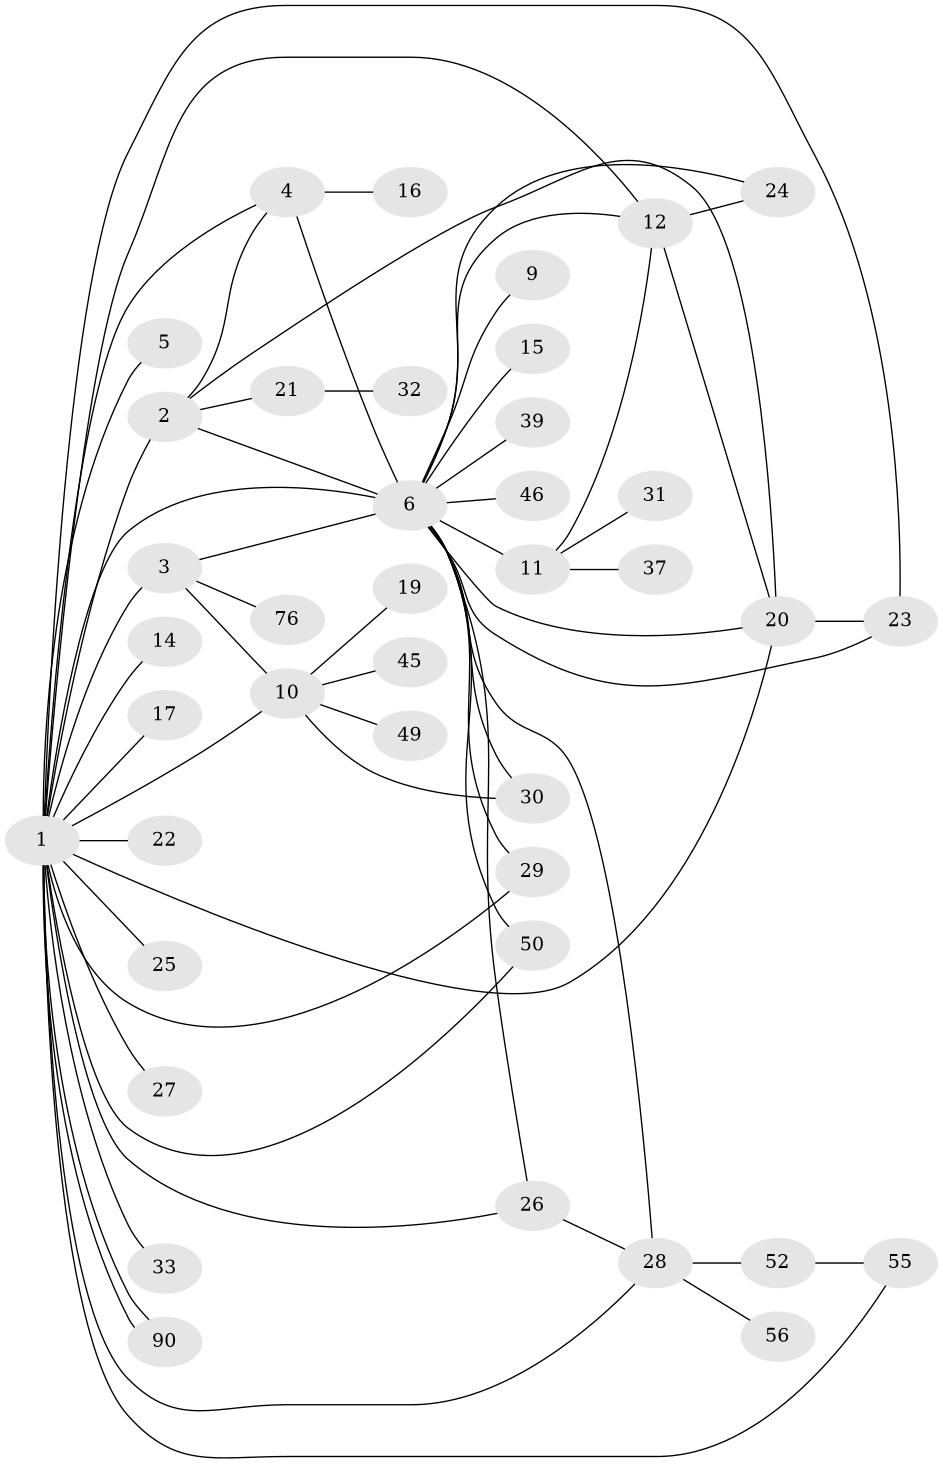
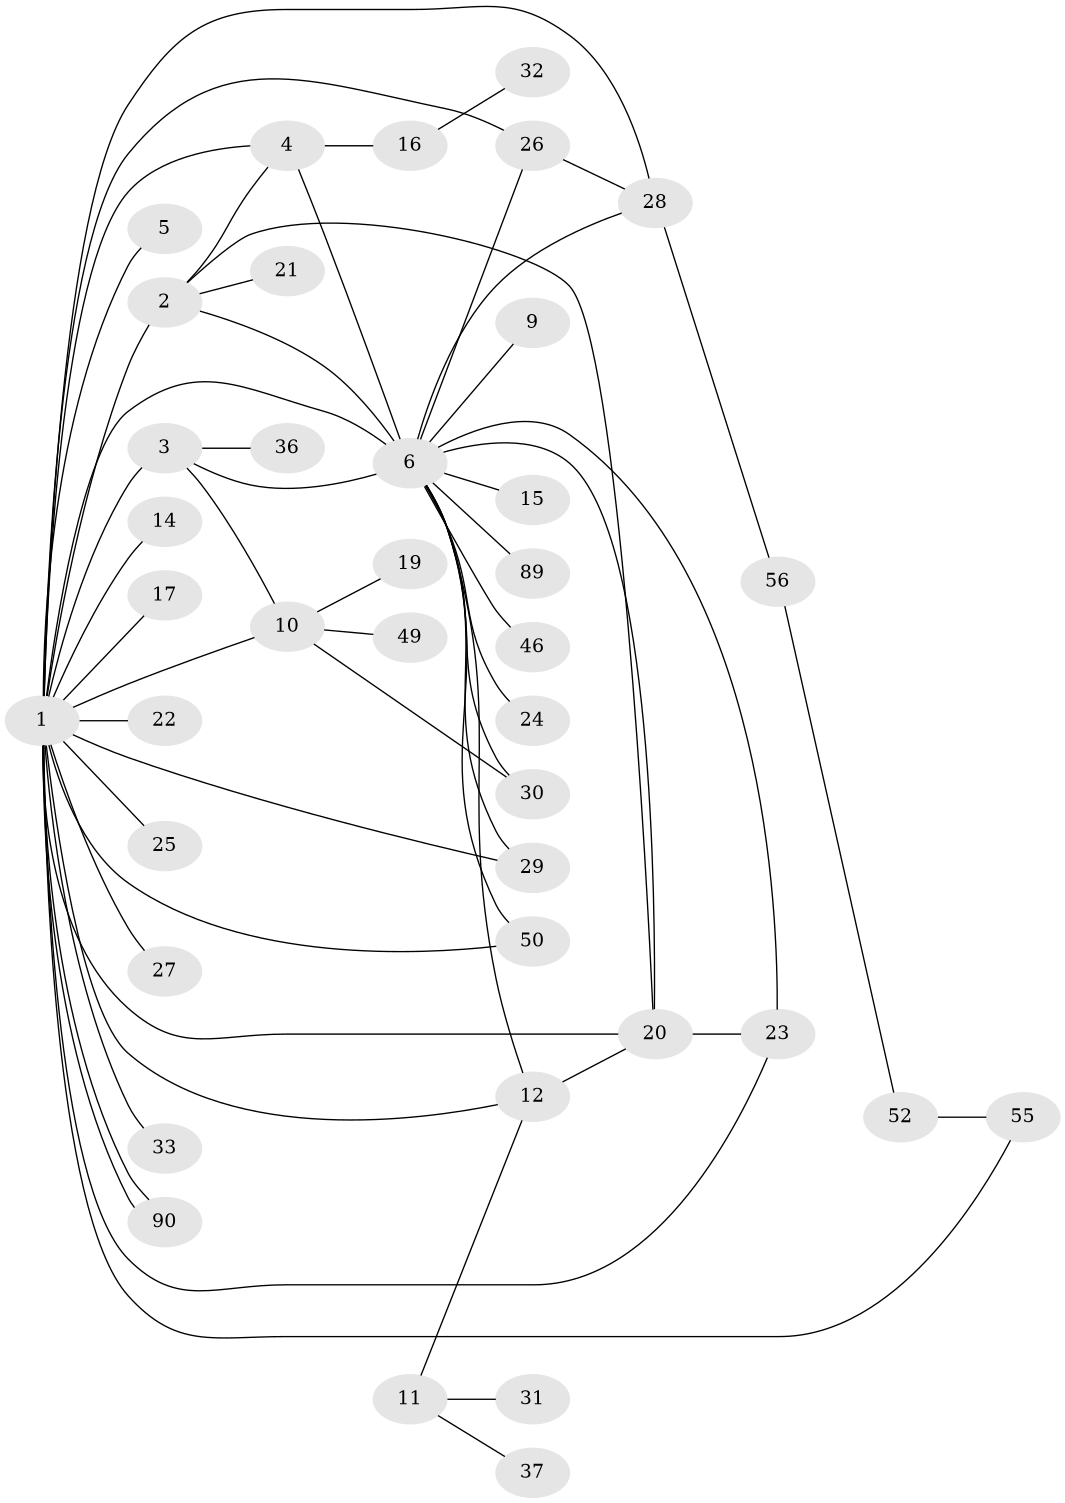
  graph {
    rankdir=LR
    node [color=gray90 style=filled]
    1 [super="+8"]
    2 [super="+42"]
    3 [super="+18"]
    4
    5
    6 [super="+7"]
    10 [super="+41"]
    12 [super="+43"]
    14
    17 [super="+35"]
    20 [super="+38"]
    22
    23 [super="+44"]
    25
    26
    27
    28 [super="+51"]
    29
    33
    n20 [label=90]
    50
    55
    21
-   36 [label=76]
+   36
    16 [super="+54"]
    9 [super="+13"]
    11 [super="+47"]
    15
    30
-   39
+   39 [label=89]
    46
    24
    19
-   45
    49
    52
    56
    32
    31
    37 [super="+53"]
    1 -- 2
    1 -- 3 [weight=2]
    1 -- 4
    1 -- 5
    1 -- 6 [weight=2]
    1 -- 10
    1 -- 12
    1 -- 14
    1 -- 17
    1 -- 20 [weight=2]
    1 -- 22
    1 -- 23
    1 -- 25
    1 -- 26
    1 -- 27
    1 -- 28
    1 -- 29
    1 -- 33
    1 -- n20
    1 -- n20
    1 -- 50
    1 -- 55
    2 -- 4
    2 -- 6
    2 -- 20
    2 -- 21
    3 -- 6
    3 -- 10 [weight=2]
    3 -- 36
    4 -- 6
    4 -- 16
    6 -- 12
    6 -- 20
    6 -- 23
    6 -- 26
    6 -- 28
    6 -- 29
    6 -- 50
    6 -- 9
-   6 -- 11
    6 -- 15
    6 -- 30
    6 -- 39
    6 -- 46
    6 -- 24
    10 -- 30
    10 -- 19
-   10 -- 45
    10 -- 49
    12 -- 20
-   12 -- 24
    20 -- 23 [weight=2]
    26 -- 28
-   28 -- 52
+   56 -- 52
    28 -- 56
-   21 -- 32
+   16 -- 32
    11 -- 12
    11 -- 31
    11 -- 37
    52 -- 55 [weight=2]
  }
